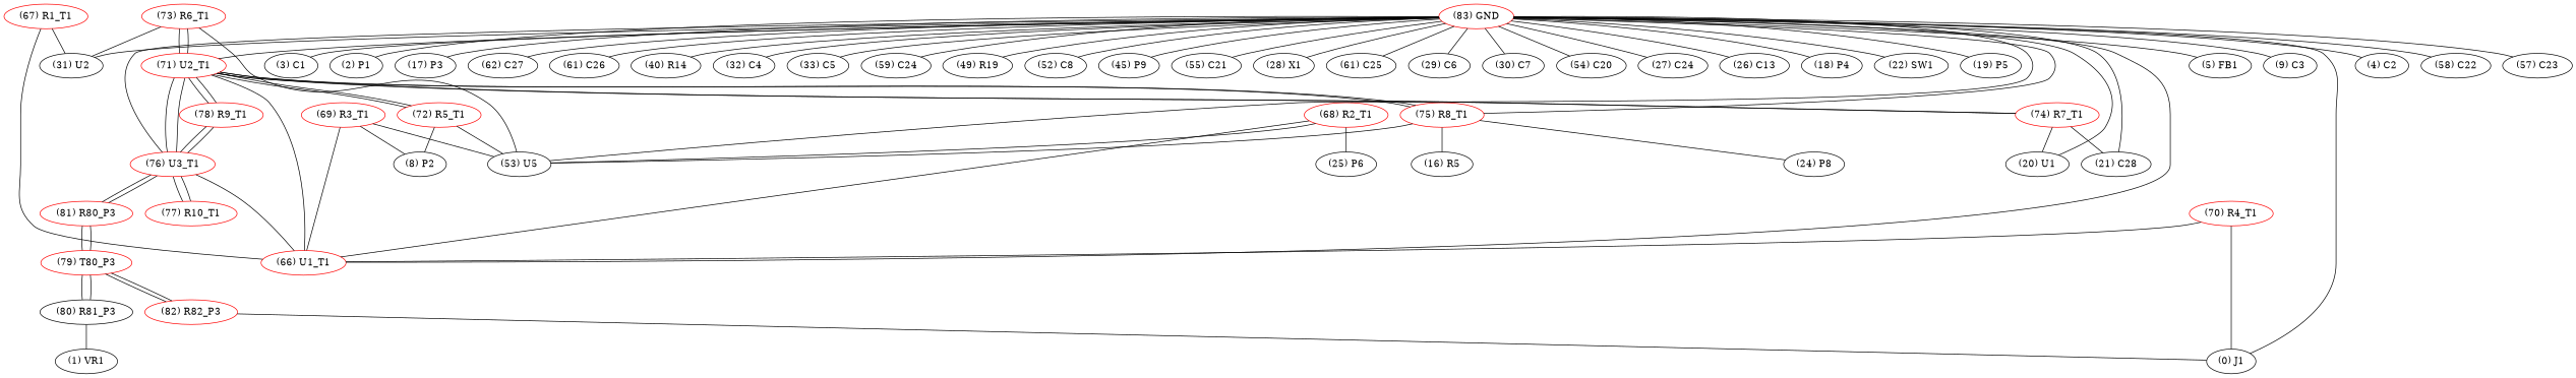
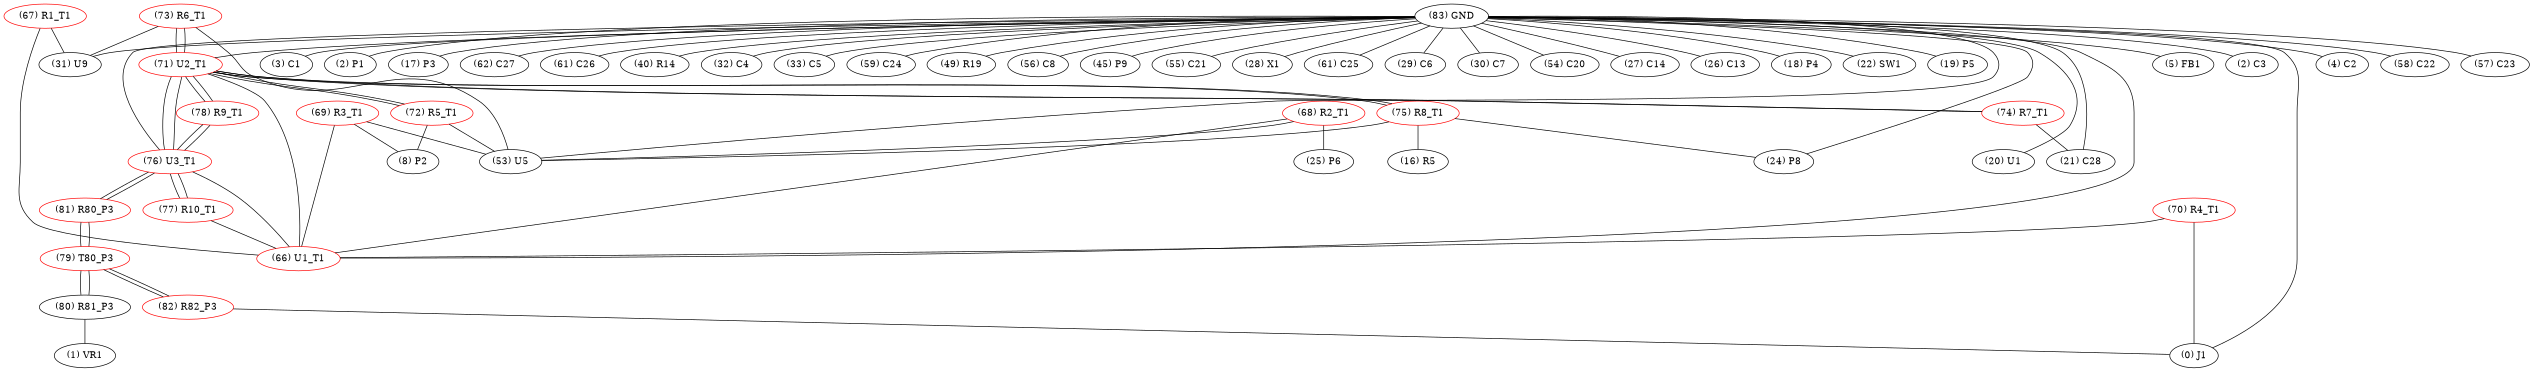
  graph {
    n1 [color=red label="(67) R1_T1"]
-   n2 [label="(31) U2"]
+   n2 [label="(31) U9"]
    n3 [color=red label="(66) U1_T1"]
    n4 [color=red label="(68) R2_T1"]
    n5 [label="(53) U5"]
    n6 [label="(25) P6"]
    n7 [color=red label="(69) R3_T1"]
    n8 [label="(8) P2"]
    n9 [color=red label="(70) R4_T1"]
    n10 [label="(0) J1"]
    n11 [color=red label="(71) U2_T1"]
    n12 [color=red label="(74) R7_T1"]
    n13 [color=red label="(75) R8_T1"]
    n14 [color=red label="(72) R5_T1"]
    n15 [color=red label="(73) R6_T1"]
    n16 [color=red label="(76) U3_T1"]
    n17 [color=red label="(78) R9_T1"]
    n18 [label="(20) U1"]
    n19 [label="(21) C28"]
    n20 [label="(16) R5"]
    n21 [label="(24) P8"]
    n22 [color=red label="(77) R10_T1"]
    n23 [color=red label="(81) R80_P3"]
    n24 [color=red label="(79) T80_P3"]
    n25 [color=black label="(80) R81_P3"]
    n26 [color=red label="(82) R82_P3"]
    n27 [label="(1) VR1"]
-   n28 [color=red label="(83) GND"]
+   n28 [color=black label="(83) GND"]
    n29 [label="(5) FB1"]
-   n30 [label="(9) C3"]
+   n30 [label="(2) C3"]
    n31 [label="(4) C2"]
    n32 [label="(58) C22"]
    n33 [label="(57) C23"]
    n34 [label="(3) C1"]
    n35 [label="(2) P1"]
    n36 [label="(17) P3"]
    n37 [label="(62) C27"]
    n38 [label="(61) C26"]
    n39 [label="(40) R14"]
    n40 [label="(32) C4"]
    n41 [label="(33) C5"]
    n42 [label="(59) C24"]
    n43 [label="(49) R19"]
-   n44 [label="(52) C8"]
+   n44 [label="(56) C8"]
    n45 [label="(45) P9"]
    n46 [label="(55) C21"]
    n47 [label="(28) X1"]
    n48 [label="(61) C25"]
    n49 [label="(29) C6"]
    n50 [label="(30) C7"]
    n51 [label="(54) C20"]
-   n52 [label="(27) C24"]
+   n52 [label="(27) C14"]
    n53 [label="(26) C13"]
    n54 [label="(18) P4"]
    n55 [label="(22) SW1"]
    n56 [label="(19) P5"]
    n1 -- n2
    n1 -- n3
    n4 -- n3
    n4 -- n5
    n4 -- n6
    n7 -- n3
    n7 -- n5
    n7 -- n8
    n9 -- n3
    n9 -- n10
    n11 -- n3
    n11 -- n12
    n11 -- n13
    n11 -- n14
    n11 -- n15
    n11 -- n16
    n11 -- n17
    n12 -- n11
-   n12 -- n18
    n12 -- n19
    n13 -- n5
    n13 -- n11
    n13 -- n20
    n13 -- n21
    n14 -- n5
    n14 -- n8
    n14 -- n11
    n15 -- n2
    n15 -- n5
    n15 -- n11
    n16 -- n3
    n16 -- n11
    n16 -- n17
    n16 -- n22
    n16 -- n23
    n17 -- n11
    n17 -- n16
+   n22 -- n3
    n22 -- n16
    n23 -- n16
    n23 -- n24
    n24 -- n23
    n24 -- n25
    n24 -- n26
    n25 -- n24
    n25 -- n27
    n26 -- n10
    n26 -- n24
    n28 -- n2
    n28 -- n3
    n28 -- n5
    n28 -- n10
    n28 -- n11
    n28 -- n16
    n28 -- n18
    n28 -- n19
-   n28 -- n13
+   n28 -- n21
    n28 -- n29
    n28 -- n30
    n28 -- n31
    n28 -- n32
    n28 -- n33
    n28 -- n34
    n28 -- n35
    n28 -- n36
    n28 -- n37
    n28 -- n38
    n28 -- n39
    n28 -- n40
    n28 -- n41
    n28 -- n42
    n28 -- n43
    n28 -- n44
    n28 -- n45
    n28 -- n46
    n28 -- n47
    n28 -- n48
    n28 -- n49
    n28 -- n50
    n28 -- n51
    n28 -- n52
    n28 -- n53
    n28 -- n54
    n28 -- n55
    n28 -- n56
  }
